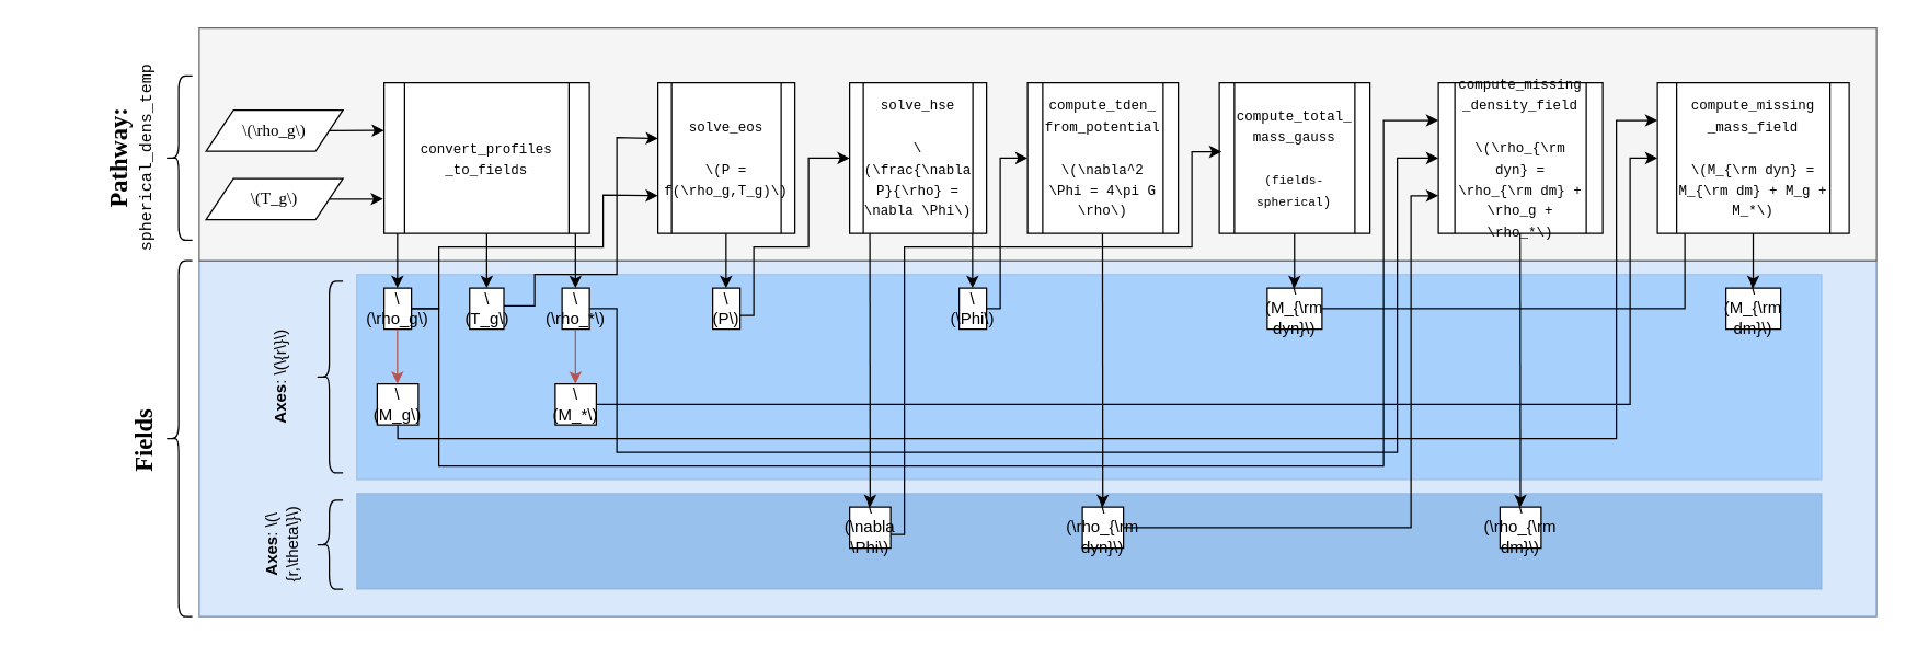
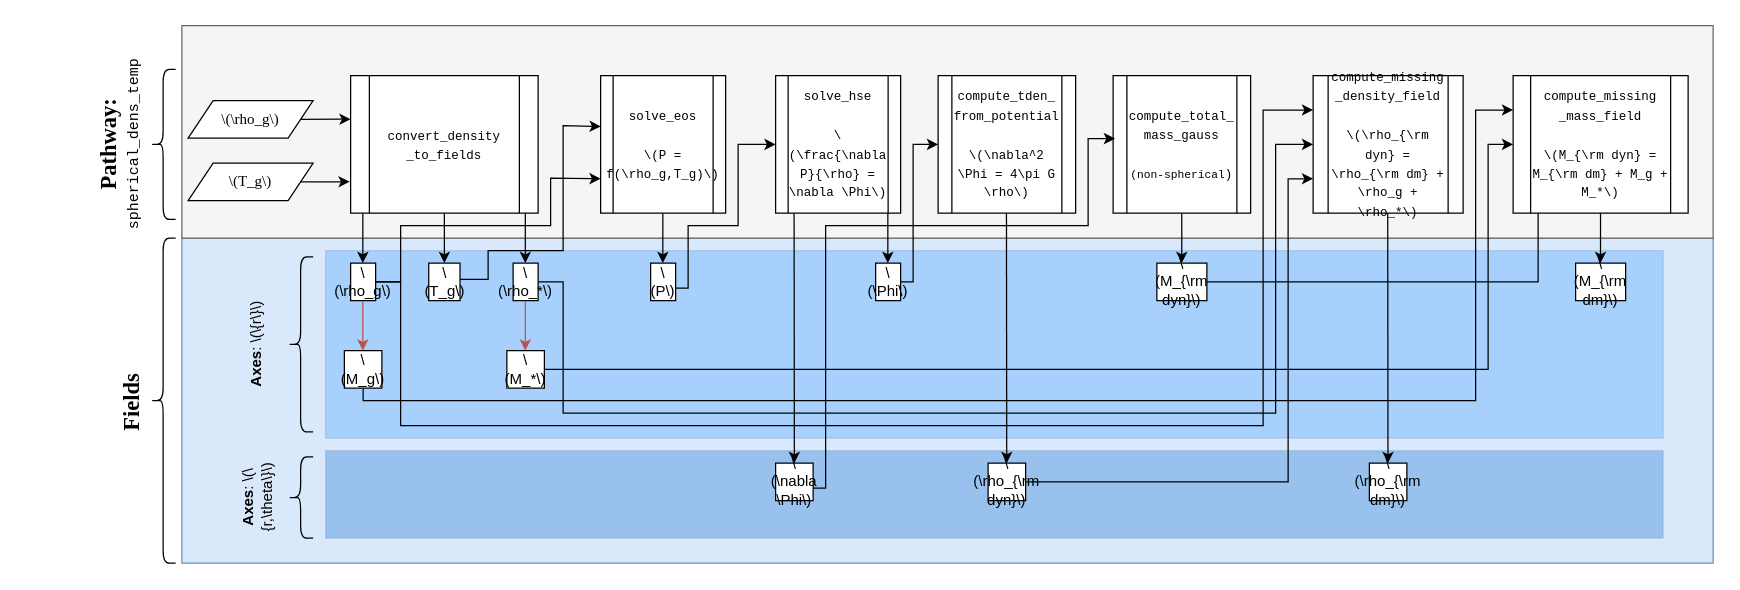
  <mxCell id="0" />
  <mxCell id="1" parent="0" />
  <mxCell id="2" value="" style="rounded=0;whiteSpace=wrap;html=1;fillColor=#dae8fc;strokeColor=#6c8ebf;" vertex="1" parent="1"><mxGeometry x="145" y="190" width="1225" height="260" as="geometry" /></mxCell>
  <mxCell id="3" value="" style="rounded=0;whiteSpace=wrap;html=1;fillColor=#0066CC;strokeColor=#6c8ebf;opacity=30;" vertex="1" parent="1"><mxGeometry x="260" y="360" width="1070" height="70" as="geometry" /></mxCell>
  <mxCell id="4" value="" style="rounded=0;whiteSpace=wrap;html=1;fillColor=#f5f5f5;strokeColor=#666666;fontColor=#333333;" vertex="1" parent="1"><mxGeometry x="145" y="20" width="1225" height="170" as="geometry" /></mxCell>
  <mxCell id="5" value="" style="rounded=0;whiteSpace=wrap;html=1;fillColor=#3399FF;strokeColor=#6c8ebf;opacity=30;" vertex="1" parent="1"><mxGeometry x="260" y="200" width="1070" height="150" as="geometry" /></mxCell>
  <mxCell id="6" value="&lt;font face=&quot;Times New Roman&quot;&gt;\(\rho_g\)&lt;/font&gt;" style="shape=parallelogram;perimeter=parallelogramPerimeter;whiteSpace=wrap;html=1;fixedSize=1;" vertex="1" parent="1"><mxGeometry x="150" y="80" width="100" height="30" as="geometry" /></mxCell>
  <mxCell id="7" value="&lt;font face=&quot;Times New Roman&quot;&gt;\(T_g\)&lt;/font&gt;" style="shape=parallelogram;perimeter=parallelogramPerimeter;whiteSpace=wrap;html=1;fixedSize=1;" vertex="1" parent="1"><mxGeometry x="150" y="130" width="100" height="30" as="geometry" /></mxCell>
- <mxCell id="8" value="&lt;font style=&quot;font-size: 10px;&quot; face=&quot;Courier New&quot;&gt;convert_profiles&lt;/font&gt;&lt;div&gt;&lt;font style=&quot;font-size: 10px;&quot; face=&quot;Courier New&quot;&gt;_to_fields&lt;/font&gt;&lt;/div&gt;" style="shape=process;whiteSpace=wrap;html=1;backgroundOutline=1;" vertex="1" parent="1"><mxGeometry x="280" y="60" width="150" height="110" as="geometry" /></mxCell>
+ <mxCell id="8" value="&lt;font style=&quot;font-size: 10px;&quot; face=&quot;Courier New&quot;&gt;convert_density&lt;/font&gt;&lt;div&gt;&lt;font style=&quot;font-size: 10px;&quot; face=&quot;Courier New&quot;&gt;_to_fields&lt;/font&gt;&lt;/div&gt;" style="shape=process;whiteSpace=wrap;html=1;backgroundOutline=1;" vertex="1" parent="1"><mxGeometry x="280" y="60" width="150" height="110" as="geometry" /></mxCell>
  <mxCell id="9" value="" style="endArrow=classic;html=1;rounded=0;exitX=1;exitY=0.5;exitDx=0;exitDy=0;entryX=-0.005;entryY=0.772;entryDx=0;entryDy=0;entryPerimeter=0;" edge="1" parent="1" source="7" target="8"><mxGeometry width="50" height="50" relative="1" as="geometry"><mxPoint x="240" y="160" as="sourcePoint" /><mxPoint x="290" y="110" as="targetPoint" /></mxGeometry></mxCell>
  <mxCell id="10" value="" style="endArrow=classic;html=1;rounded=0;exitX=1;exitY=0.5;exitDx=0;exitDy=0;entryX=-0.005;entryY=0.772;entryDx=0;entryDy=0;entryPerimeter=0;" edge="1" parent="1" source="6"><mxGeometry width="50" height="50" relative="1" as="geometry"><mxPoint x="241" y="94.87" as="sourcePoint" /><mxPoint x="280" y="94.87" as="targetPoint" /></mxGeometry></mxCell>
  <mxCell id="11" value="" style="endArrow=classic;html=1;rounded=0;exitX=0.5;exitY=1;exitDx=0;exitDy=0;entryX=0.5;entryY=0;entryDx=0;entryDy=0;" edge="1" parent="1" source="8" target="14"><mxGeometry width="50" height="50" relative="1" as="geometry"><mxPoint x="370" y="250" as="sourcePoint" /><mxPoint x="385" y="210" as="targetPoint" /></mxGeometry></mxCell>
  <mxCell id="12" style="edgeStyle=orthogonalEdgeStyle;rounded=0;orthogonalLoop=1;jettySize=auto;html=1;entryX=0;entryY=0.25;entryDx=0;entryDy=0;" edge="1" parent="1" source="13" target="54"><mxGeometry relative="1" as="geometry"><Array as="points"><mxPoint x="320" y="225" /><mxPoint x="320" y="340" /><mxPoint x="1010" y="340" /><mxPoint x="1010" y="88" /></Array></mxGeometry></mxCell>
  <mxCell id="13" value="\(\rho_g\)" style="rounded=0;whiteSpace=wrap;html=1;" vertex="1" parent="1"><mxGeometry x="280" y="210" width="20" height="30" as="geometry" /></mxCell>
  <mxCell id="14" value="\(T_g\)" style="rounded=0;whiteSpace=wrap;html=1;" vertex="1" parent="1"><mxGeometry x="342.5" y="210" width="25" height="30" as="geometry" /></mxCell>
  <mxCell id="15" style="edgeStyle=orthogonalEdgeStyle;rounded=0;orthogonalLoop=1;jettySize=auto;html=1;entryX=0;entryY=0.5;entryDx=0;entryDy=0;" edge="1" parent="1" source="16" target="54"><mxGeometry relative="1" as="geometry"><Array as="points"><mxPoint x="450" y="225" /><mxPoint x="450" y="330" /><mxPoint x="1020" y="330" /><mxPoint x="1020" y="115" /></Array></mxGeometry></mxCell>
  <mxCell id="16" value="\(\rho_*\)" style="rounded=0;whiteSpace=wrap;html=1;" vertex="1" parent="1"><mxGeometry x="410" y="210" width="20" height="30" as="geometry" /></mxCell>
  <mxCell id="17" value="" style="endArrow=classic;html=1;rounded=0;exitX=0.5;exitY=1;exitDx=0;exitDy=0;" edge="1" parent="1"><mxGeometry width="50" height="50" relative="1" as="geometry"><mxPoint x="289.76" y="170" as="sourcePoint" /><mxPoint x="289.76" y="210" as="targetPoint" /></mxGeometry></mxCell>
  <mxCell id="18" value="" style="endArrow=classic;html=1;rounded=0;exitX=0.5;exitY=1;exitDx=0;exitDy=0;" edge="1" parent="1"><mxGeometry width="50" height="50" relative="1" as="geometry"><mxPoint x="419.76" y="170" as="sourcePoint" /><mxPoint x="419.76" y="210" as="targetPoint" /></mxGeometry></mxCell>
  <mxCell id="19" value="&lt;font face=&quot;Courier New&quot;&gt;&lt;span style=&quot;font-size: 10px;&quot;&gt;solve_eos&lt;/span&gt;&lt;/font&gt;&lt;div&gt;&lt;font face=&quot;Courier New&quot;&gt;&lt;span style=&quot;font-size: 10px;&quot;&gt;&lt;br&gt;&lt;/span&gt;&lt;/font&gt;&lt;/div&gt;&lt;div&gt;&lt;font face=&quot;Courier New&quot;&gt;&lt;span style=&quot;font-size: 10px;&quot;&gt;\(P = f(\rho_g,T_g)\)&lt;/span&gt;&lt;/font&gt;&lt;/div&gt;" style="shape=process;whiteSpace=wrap;html=1;backgroundOutline=1;" vertex="1" parent="1"><mxGeometry x="480" y="60" width="100" height="110" as="geometry" /></mxCell>
  <mxCell id="20" value="" style="endArrow=classic;html=1;rounded=0;exitX=1;exitY=0.5;exitDx=0;exitDy=0;entryX=0;entryY=0.75;entryDx=0;entryDy=0;" edge="1" parent="1" source="13" target="19"><mxGeometry width="50" height="50" relative="1" as="geometry"><mxPoint x="300" y="230" as="sourcePoint" /><mxPoint x="350" y="180" as="targetPoint" /><Array as="points"><mxPoint x="320" y="225" /><mxPoint x="320" y="180" /><mxPoint x="380" y="180" /><mxPoint x="440" y="180" /><mxPoint x="440" y="142" /></Array></mxGeometry></mxCell>
  <mxCell id="21" value="" style="endArrow=classic;html=1;rounded=0;exitX=1;exitY=0.5;exitDx=0;exitDy=0;entryX=0.001;entryY=0.37;entryDx=0;entryDy=0;entryPerimeter=0;" edge="1" parent="1" target="19"><mxGeometry width="50" height="50" relative="1" as="geometry"><mxPoint x="367.5" y="223" as="sourcePoint" /><mxPoint x="547.5" y="140" as="targetPoint" /><Array as="points"><mxPoint x="390" y="223" /><mxPoint x="390" y="200" /><mxPoint x="450" y="200" /><mxPoint x="450" y="100" /></Array></mxGeometry></mxCell>
  <mxCell id="22" value="\(P\)" style="rounded=0;whiteSpace=wrap;html=1;" vertex="1" parent="1"><mxGeometry x="520" y="210" width="20" height="30" as="geometry" /></mxCell>
  <mxCell id="23" value="" style="endArrow=classic;html=1;rounded=0;exitX=0.5;exitY=1;exitDx=0;exitDy=0;entryX=0.5;entryY=0;entryDx=0;entryDy=0;" edge="1" parent="1"><mxGeometry width="50" height="50" relative="1" as="geometry"><mxPoint x="529.77" y="170" as="sourcePoint" /><mxPoint x="529.77" y="210" as="targetPoint" /></mxGeometry></mxCell>
  <mxCell id="24" value="&lt;font face=&quot;Courier New&quot;&gt;&lt;span style=&quot;font-size: 10px;&quot;&gt;solve_hse&lt;/span&gt;&lt;/font&gt;&lt;div&gt;&lt;font face=&quot;Courier New&quot;&gt;&lt;span style=&quot;font-size: 10px;&quot;&gt;&lt;br&gt;&lt;/span&gt;&lt;/font&gt;&lt;/div&gt;&lt;div&gt;&lt;font face=&quot;Courier New&quot;&gt;&lt;span style=&quot;font-size: 10px;&quot;&gt;\(\frac{\nabla P}{\rho} = \nabla \Phi\)&lt;/span&gt;&lt;/font&gt;&lt;/div&gt;" style="shape=process;whiteSpace=wrap;html=1;backgroundOutline=1;" vertex="1" parent="1"><mxGeometry x="620" y="60" width="100" height="110" as="geometry" /></mxCell>
  <mxCell id="25" value="\(\nabla \Phi\)" style="rounded=0;whiteSpace=wrap;html=1;" vertex="1" parent="1"><mxGeometry x="620" y="370" width="30" height="30" as="geometry" /></mxCell>
  <mxCell id="26" style="edgeStyle=orthogonalEdgeStyle;rounded=0;orthogonalLoop=1;jettySize=auto;html=1;entryX=0;entryY=0.5;entryDx=0;entryDy=0;" edge="1" parent="1" source="27" target="45"><mxGeometry relative="1" as="geometry"><Array as="points"><mxPoint x="730" y="225" /><mxPoint x="730" y="115" /></Array></mxGeometry></mxCell>
  <mxCell id="27" value="\(\Phi\)" style="rounded=0;whiteSpace=wrap;html=1;" vertex="1" parent="1"><mxGeometry x="700" y="210" width="20" height="30" as="geometry" /></mxCell>
  <mxCell id="28" value="" style="endArrow=classic;html=1;rounded=0;exitX=0.5;exitY=1;exitDx=0;exitDy=0;entryX=0.5;entryY=0;entryDx=0;entryDy=0;" edge="1" parent="1" target="25"><mxGeometry width="50" height="50" relative="1" as="geometry"><mxPoint x="634.77" y="170" as="sourcePoint" /><mxPoint x="634.77" y="210" as="targetPoint" /></mxGeometry></mxCell>
  <mxCell id="29" value="" style="endArrow=classic;html=1;rounded=0;exitX=0.5;exitY=1;exitDx=0;exitDy=0;entryX=0.5;entryY=0;entryDx=0;entryDy=0;" edge="1" parent="1"><mxGeometry width="50" height="50" relative="1" as="geometry"><mxPoint x="709.77" y="170" as="sourcePoint" /><mxPoint x="709.77" y="210" as="targetPoint" /></mxGeometry></mxCell>
  <mxCell id="30" value="" style="endArrow=classic;html=1;rounded=0;exitX=1;exitY=0.5;exitDx=0;exitDy=0;entryX=0;entryY=0.5;entryDx=0;entryDy=0;" edge="1" parent="1" target="24"><mxGeometry width="50" height="50" relative="1" as="geometry"><mxPoint x="540" y="230" as="sourcePoint" /><mxPoint x="600" y="120" as="targetPoint" /><Array as="points"><mxPoint x="550" y="230" /><mxPoint x="550" y="180" /><mxPoint x="570" y="180" /><mxPoint x="590" y="180" /><mxPoint x="590" y="115" /></Array></mxGeometry></mxCell>
  <mxCell id="31" style="edgeStyle=orthogonalEdgeStyle;rounded=0;orthogonalLoop=1;jettySize=auto;html=1;entryX=0;entryY=0.25;entryDx=0;entryDy=0;" edge="1" parent="1" source="32" target="55"><mxGeometry relative="1" as="geometry"><Array as="points"><mxPoint x="290" y="320" /><mxPoint x="1180" y="320" /><mxPoint x="1180" y="88" /></Array></mxGeometry></mxCell>
  <mxCell id="32" value="\(M_g\)" style="rounded=0;whiteSpace=wrap;html=1;" vertex="1" parent="1"><mxGeometry x="275" y="280" width="30" height="30" as="geometry" /></mxCell>
  <mxCell id="33" value="" style="endArrow=classic;html=1;rounded=0;exitX=0.5;exitY=1;exitDx=0;exitDy=0;fillColor=#f8cecc;strokeColor=#b85450;" edge="1" parent="1"><mxGeometry width="50" height="50" relative="1" as="geometry"><mxPoint x="289.76" y="240" as="sourcePoint" /><mxPoint x="289.76" y="280" as="targetPoint" /></mxGeometry></mxCell>
  <mxCell id="34" style="edgeStyle=orthogonalEdgeStyle;rounded=0;orthogonalLoop=1;jettySize=auto;html=1;entryX=0;entryY=0.5;entryDx=0;entryDy=0;" edge="1" parent="1" source="35" target="55"><mxGeometry relative="1" as="geometry"><Array as="points"><mxPoint x="1190" y="295" /><mxPoint x="1190" y="115" /></Array></mxGeometry></mxCell>
  <mxCell id="35" value="\(M_*\)" style="rounded=0;whiteSpace=wrap;html=1;" vertex="1" parent="1"><mxGeometry x="405" y="280" width="30" height="30" as="geometry" /></mxCell>
  <mxCell id="36" value="" style="endArrow=classic;html=1;rounded=0;exitX=0.5;exitY=1;exitDx=0;exitDy=0;fillColor=#f8cecc;strokeColor=#b85450;" edge="1" parent="1"><mxGeometry width="50" height="50" relative="1" as="geometry"><mxPoint x="419.76" y="240" as="sourcePoint" /><mxPoint x="419.76" y="280" as="targetPoint" /></mxGeometry></mxCell>
  <mxCell id="37" value="&lt;b&gt;&lt;font style=&quot;font-size: 18px;&quot;&gt;Pathway:&lt;/font&gt;&lt;/b&gt; &lt;font face=&quot;Courier New&quot;&gt;spherical_dens_temp&lt;/font&gt;" style="text;html=1;align=center;verticalAlign=middle;whiteSpace=wrap;rounded=0;rotation=-90;fontFamily=Times New Roman;" vertex="1" parent="1"><mxGeometry x="20" y="100" width="150" height="30" as="geometry" /></mxCell>
  <mxCell id="38" value="" style="shape=curlyBracket;whiteSpace=wrap;html=1;rounded=1;labelPosition=left;verticalLabelPosition=middle;align=right;verticalAlign=middle;" vertex="1" parent="1"><mxGeometry x="120" y="55" width="20" height="120" as="geometry" /></mxCell>
  <mxCell id="39" value="&lt;b&gt;&lt;font style=&quot;font-size: 18px;&quot;&gt;Fields&lt;/font&gt;&lt;/b&gt;&amp;nbsp;" style="text;html=1;align=center;verticalAlign=middle;whiteSpace=wrap;rounded=0;rotation=-90;fontFamily=Times New Roman;" vertex="1" parent="1"><mxGeometry x="30" y="305" width="150" height="30" as="geometry" /></mxCell>
  <mxCell id="40" value="" style="shape=curlyBracket;whiteSpace=wrap;html=1;rounded=1;labelPosition=left;verticalLabelPosition=middle;align=right;verticalAlign=middle;" vertex="1" parent="1"><mxGeometry x="120" y="190" width="20" height="260" as="geometry" /></mxCell>
  <mxCell id="41" value="&lt;b&gt;Axes&lt;/b&gt;: \(\{r\}\)" style="text;html=1;align=center;verticalAlign=middle;whiteSpace=wrap;rounded=0;rotation=-90;" vertex="1" parent="1"><mxGeometry x="160" y="260" width="90" height="30" as="geometry" /></mxCell>
  <mxCell id="42" value="" style="shape=curlyBracket;whiteSpace=wrap;html=1;rounded=1;labelPosition=left;verticalLabelPosition=middle;align=right;verticalAlign=middle;" vertex="1" parent="1"><mxGeometry x="230" y="205" width="20" height="140" as="geometry" /></mxCell>
  <mxCell id="43" value="&lt;b&gt;Axes&lt;/b&gt;: \(\{r,\theta\}\)" style="text;html=1;align=center;verticalAlign=middle;whiteSpace=wrap;rounded=0;rotation=-90;" vertex="1" parent="1"><mxGeometry x="160" y="382.5" width="90" height="30" as="geometry" /></mxCell>
  <mxCell id="44" value="" style="shape=curlyBracket;whiteSpace=wrap;html=1;rounded=1;labelPosition=left;verticalLabelPosition=middle;align=right;verticalAlign=middle;" vertex="1" parent="1"><mxGeometry x="230" y="365" width="20" height="65" as="geometry" /></mxCell>
  <mxCell id="45" value="&lt;font face=&quot;Courier New&quot;&gt;&lt;span style=&quot;font-size: 10px;&quot;&gt;compute_tden_&lt;/span&gt;&lt;/font&gt;&lt;div&gt;&lt;font face=&quot;Courier New&quot;&gt;&lt;span style=&quot;font-size: 10px;&quot;&gt;from&lt;/span&gt;&lt;/font&gt;&lt;span style=&quot;font-size: 10px; font-family: &amp;quot;Courier New&amp;quot;; background-color: initial;&quot;&gt;_potential&lt;/span&gt;&lt;div&gt;&lt;div&gt;&lt;font face=&quot;Courier New&quot;&gt;&lt;span style=&quot;font-size: 10px;&quot;&gt;&lt;br&gt;&lt;/span&gt;&lt;/font&gt;&lt;/div&gt;&lt;div&gt;&lt;font face=&quot;Courier New&quot;&gt;&lt;span style=&quot;font-size: 10px;&quot;&gt;\(\nabla^2 \Phi = 4\pi G \rho\)&lt;/span&gt;&lt;/font&gt;&lt;/div&gt;&lt;/div&gt;&lt;/div&gt;" style="shape=process;whiteSpace=wrap;html=1;backgroundOutline=1;" vertex="1" parent="1"><mxGeometry x="750" y="60" width="110" height="110" as="geometry" /></mxCell>
  <mxCell id="46" style="edgeStyle=orthogonalEdgeStyle;rounded=0;orthogonalLoop=1;jettySize=auto;html=1;entryX=0;entryY=0.75;entryDx=0;entryDy=0;" edge="1" parent="1" source="47" target="54"><mxGeometry relative="1" as="geometry"><Array as="points"><mxPoint x="1030" y="385" /><mxPoint x="1030" y="143" /></Array></mxGeometry></mxCell>
  <mxCell id="47" value="\(\rho_{\rm dyn}\)" style="rounded=0;whiteSpace=wrap;html=1;" vertex="1" parent="1"><mxGeometry x="790" y="370" width="30" height="30" as="geometry" /></mxCell>
  <mxCell id="48" value="" style="endArrow=classic;html=1;rounded=0;exitX=0.5;exitY=1;exitDx=0;exitDy=0;entryX=0.5;entryY=0;entryDx=0;entryDy=0;" edge="1" parent="1"><mxGeometry width="50" height="50" relative="1" as="geometry"><mxPoint x="804.67" y="170" as="sourcePoint" /><mxPoint x="804.9" y="370" as="targetPoint" /></mxGeometry></mxCell>
- <mxCell id="49" value="&lt;font face=&quot;Courier New&quot;&gt;&lt;span style=&quot;font-size: 10px;&quot;&gt;compute_total_&lt;/span&gt;&lt;/font&gt;&lt;div&gt;&lt;font face=&quot;Courier New&quot;&gt;&lt;span style=&quot;font-size: 10px;&quot;&gt;mass_gauss&lt;/span&gt;&lt;/font&gt;&lt;/div&gt;&lt;div&gt;&lt;font face=&quot;Courier New&quot;&gt;&lt;span style=&quot;font-size: 10px;&quot;&gt;&lt;br&gt;&lt;/span&gt;&lt;/font&gt;&lt;/div&gt;&lt;div&gt;&lt;font face=&quot;Courier New&quot;&gt;&lt;font style=&quot;font-size: 9px;&quot;&gt;(fields-spherical&lt;/font&gt;&lt;span style=&quot;font-size: 10px;&quot;&gt;)&lt;/span&gt;&lt;/font&gt;&lt;/div&gt;" style="shape=process;whiteSpace=wrap;html=1;backgroundOutline=1;" vertex="1" parent="1"><mxGeometry x="890" y="60" width="110" height="110" as="geometry" /></mxCell>
+ <mxCell id="49" value="&lt;font face=&quot;Courier New&quot;&gt;&lt;span style=&quot;font-size: 10px;&quot;&gt;compute_total_&lt;/span&gt;&lt;/font&gt;&lt;div&gt;&lt;font face=&quot;Courier New&quot;&gt;&lt;span style=&quot;font-size: 10px;&quot;&gt;mass_gauss&lt;/span&gt;&lt;/font&gt;&lt;/div&gt;&lt;div&gt;&lt;font face=&quot;Courier New&quot;&gt;&lt;span style=&quot;font-size: 10px;&quot;&gt;&lt;br&gt;&lt;/span&gt;&lt;/font&gt;&lt;/div&gt;&lt;div&gt;&lt;font face=&quot;Courier New&quot;&gt;&lt;font style=&quot;font-size: 9px;&quot;&gt;(non-spherical&lt;/font&gt;&lt;span style=&quot;font-size: 10px;&quot;&gt;)&lt;/span&gt;&lt;/font&gt;&lt;/div&gt;" style="shape=process;whiteSpace=wrap;html=1;backgroundOutline=1;" vertex="1" parent="1"><mxGeometry x="890" y="60" width="110" height="110" as="geometry" /></mxCell>
  <mxCell id="50" style="edgeStyle=orthogonalEdgeStyle;rounded=0;orthogonalLoop=1;jettySize=auto;html=1;entryX=0;entryY=0.75;entryDx=0;entryDy=0;" edge="1" parent="1" source="51"><mxGeometry relative="1" as="geometry"><mxPoint x="1240" y="142.5" as="targetPoint" /><Array as="points"><mxPoint x="1230" y="225" /><mxPoint x="1230" y="143" /></Array></mxGeometry></mxCell>
  <mxCell id="51" value="\(M_{\rm dyn}\)" style="rounded=0;whiteSpace=wrap;html=1;" vertex="1" parent="1"><mxGeometry x="925" y="210" width="40" height="30" as="geometry" /></mxCell>
  <mxCell id="52" value="" style="endArrow=classic;html=1;rounded=0;exitX=0.5;exitY=1;exitDx=0;exitDy=0;entryX=0.5;entryY=0;entryDx=0;entryDy=0;" edge="1" parent="1"><mxGeometry width="50" height="50" relative="1" as="geometry"><mxPoint x="944.91" y="170" as="sourcePoint" /><mxPoint x="944.91" y="210" as="targetPoint" /></mxGeometry></mxCell>
  <mxCell id="53" style="edgeStyle=orthogonalEdgeStyle;rounded=0;orthogonalLoop=1;jettySize=auto;html=1;entryX=0.014;entryY=0.458;entryDx=0;entryDy=0;entryPerimeter=0;" edge="1" parent="1" target="49"><mxGeometry relative="1" as="geometry"><mxPoint x="650" y="390" as="sourcePoint" /><mxPoint x="680" y="280" as="targetPoint" /><Array as="points"><mxPoint x="660" y="390" /><mxPoint x="660" y="180" /><mxPoint x="870" y="180" /><mxPoint x="870" y="110" /></Array></mxGeometry></mxCell>
  <mxCell id="54" value="&lt;font face=&quot;Courier New&quot;&gt;&lt;span style=&quot;font-size: 10px;&quot;&gt;compute_missing&lt;/span&gt;&lt;/font&gt;&lt;div&gt;&lt;font face=&quot;Courier New&quot;&gt;&lt;span style=&quot;font-size: 10px;&quot;&gt;_density_field&lt;/span&gt;&lt;/font&gt;&lt;/div&gt;&lt;div&gt;&lt;font face=&quot;Courier New&quot;&gt;&lt;span style=&quot;font-size: 10px;&quot;&gt;&lt;br&gt;&lt;/span&gt;&lt;/font&gt;&lt;/div&gt;&lt;div&gt;&lt;font face=&quot;Courier New&quot;&gt;&lt;span style=&quot;font-size: 10px;&quot;&gt;\(\rho_{\rm dyn} = \rho_{\rm dm} + \rho_g + \rho_*\)&lt;/span&gt;&lt;/font&gt;&lt;/div&gt;" style="shape=process;whiteSpace=wrap;html=1;backgroundOutline=1;" vertex="1" parent="1"><mxGeometry x="1050" y="60" width="120" height="110" as="geometry" /></mxCell>
  <mxCell id="55" value="&lt;font face=&quot;Courier New&quot;&gt;&lt;span style=&quot;font-size: 10px;&quot;&gt;compute_missing&lt;/span&gt;&lt;/font&gt;&lt;div&gt;&lt;font face=&quot;Courier New&quot;&gt;&lt;span style=&quot;font-size: 10px;&quot;&gt;_mass_field&lt;/span&gt;&lt;/font&gt;&lt;/div&gt;&lt;div&gt;&lt;font face=&quot;Courier New&quot;&gt;&lt;span style=&quot;font-size: 10px;&quot;&gt;&lt;br&gt;&lt;/span&gt;&lt;/font&gt;&lt;/div&gt;&lt;div&gt;&lt;font face=&quot;Courier New&quot;&gt;&lt;span style=&quot;font-size: 10px;&quot;&gt;\(M_{\rm dyn} = M_{\rm dm} + M_g + M_*\)&lt;/span&gt;&lt;/font&gt;&lt;/div&gt;" style="shape=process;whiteSpace=wrap;html=1;backgroundOutline=1;" vertex="1" parent="1"><mxGeometry x="1210" y="60" width="140" height="110" as="geometry" /></mxCell>
  <mxCell id="56" value="\(\rho_{\rm dm}\)" style="rounded=0;whiteSpace=wrap;html=1;" vertex="1" parent="1"><mxGeometry x="1095" y="370" width="30" height="30" as="geometry" /></mxCell>
  <mxCell id="57" value="" style="endArrow=classic;html=1;rounded=0;exitX=0.5;exitY=1;exitDx=0;exitDy=0;entryX=0.5;entryY=0;entryDx=0;entryDy=0;" edge="1" parent="1"><mxGeometry width="50" height="50" relative="1" as="geometry"><mxPoint x="1109.67" y="170" as="sourcePoint" /><mxPoint x="1109.9" y="370" as="targetPoint" /></mxGeometry></mxCell>
  <mxCell id="58" value="\(M_{\rm dm}\)" style="rounded=0;whiteSpace=wrap;html=1;" vertex="1" parent="1"><mxGeometry x="1260" y="210" width="40" height="30" as="geometry" /></mxCell>
  <mxCell id="59" value="" style="endArrow=classic;html=1;rounded=0;exitX=0.5;exitY=1;exitDx=0;exitDy=0;entryX=0.5;entryY=0;entryDx=0;entryDy=0;" edge="1" parent="1"><mxGeometry width="50" height="50" relative="1" as="geometry"><mxPoint x="1279.91" y="170" as="sourcePoint" /><mxPoint x="1279.91" y="210" as="targetPoint" /></mxGeometry></mxCell>
